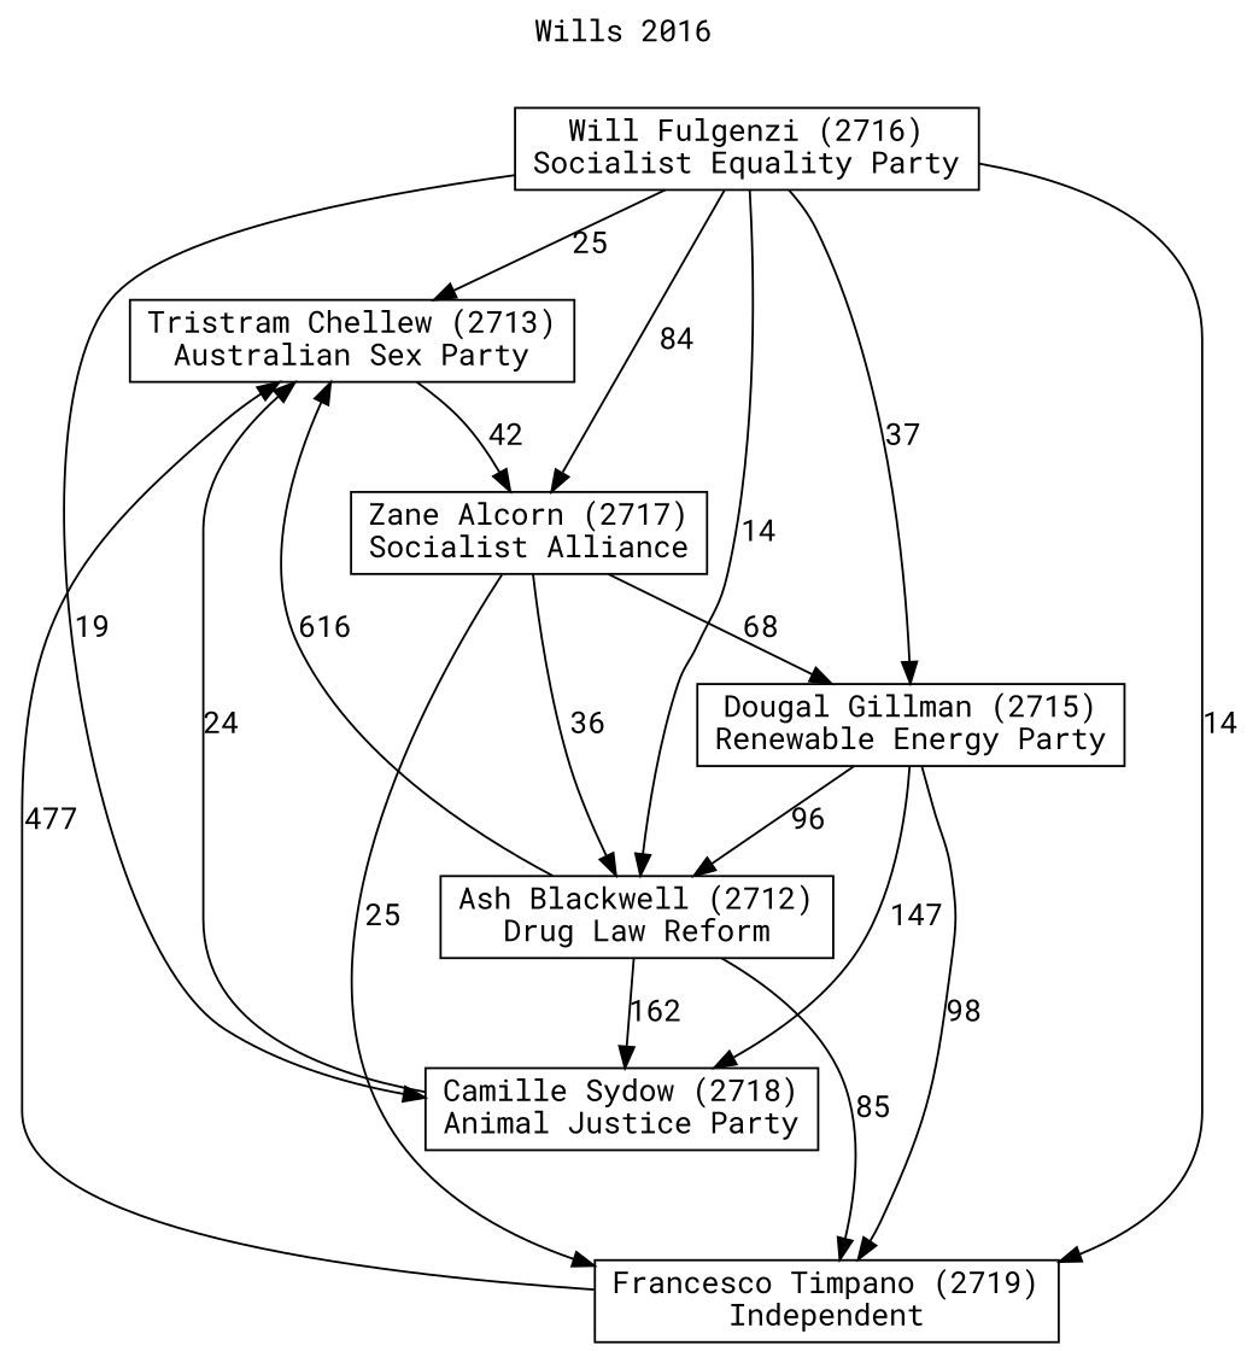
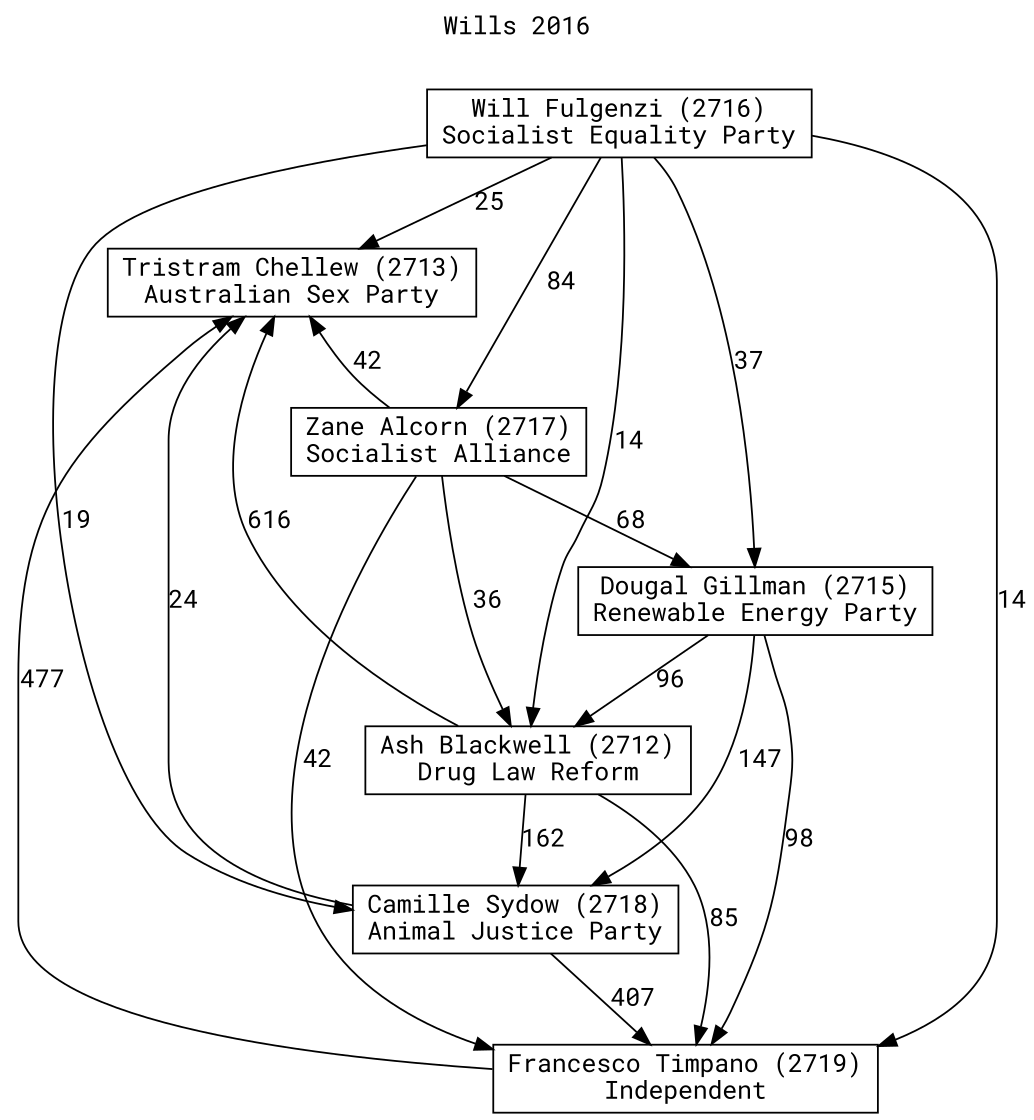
  digraph {
    fontname="Roboto Mono"
    label="Wills 2016"
    labelloc=t
    mclimit=10
    node [fontname="Roboto Mono" shape=box]
    edge [fontname="Roboto Mono"]
    n1 [label="Tristram Chellew (2713)\nAustralian Sex Party"]
    n2 [label="Francesco Timpano (2719)\nIndependent"]
    n3 [label="Camille Sydow (2718)\nAnimal Justice Party"]
    n4 [label="Ash Blackwell (2712)\nDrug Law Reform"]
    n5 [label="Dougal Gillman (2715)\nRenewable Energy Party"]
    n6 [label="Zane Alcorn (2717)\nSocialist Alliance"]
    n7 [label="Will Fulgenzi (2716)\nSocialist Equality Party"]
    n2 -> n1 [label=477]
    n3 -> n1 [label=24]
+   n3 -> n2 [label=407]
    n4 -> n1 [label=616]
    n4 -> n2 [label=85]
    n4 -> n3 [label=162]
    n5 -> n2 [label=98]
    n5 -> n3 [label=147]
    n5 -> n4 [label=96]
-   n1 -> n6 [label=42]
-   n6 -> n2 [label=25]
+   n6 -> n1 [label=42]
+   n6 -> n2 [label=42]
    n6 -> n4 [label=36]
    n6 -> n5 [label=68]
    n7 -> n1 [label=25]
    n7 -> n2 [label=14]
    n7 -> n3 [label=19]
    n7 -> n4 [label=14]
    n7 -> n5 [label=37]
    n7 -> n6 [label=84]
  }
